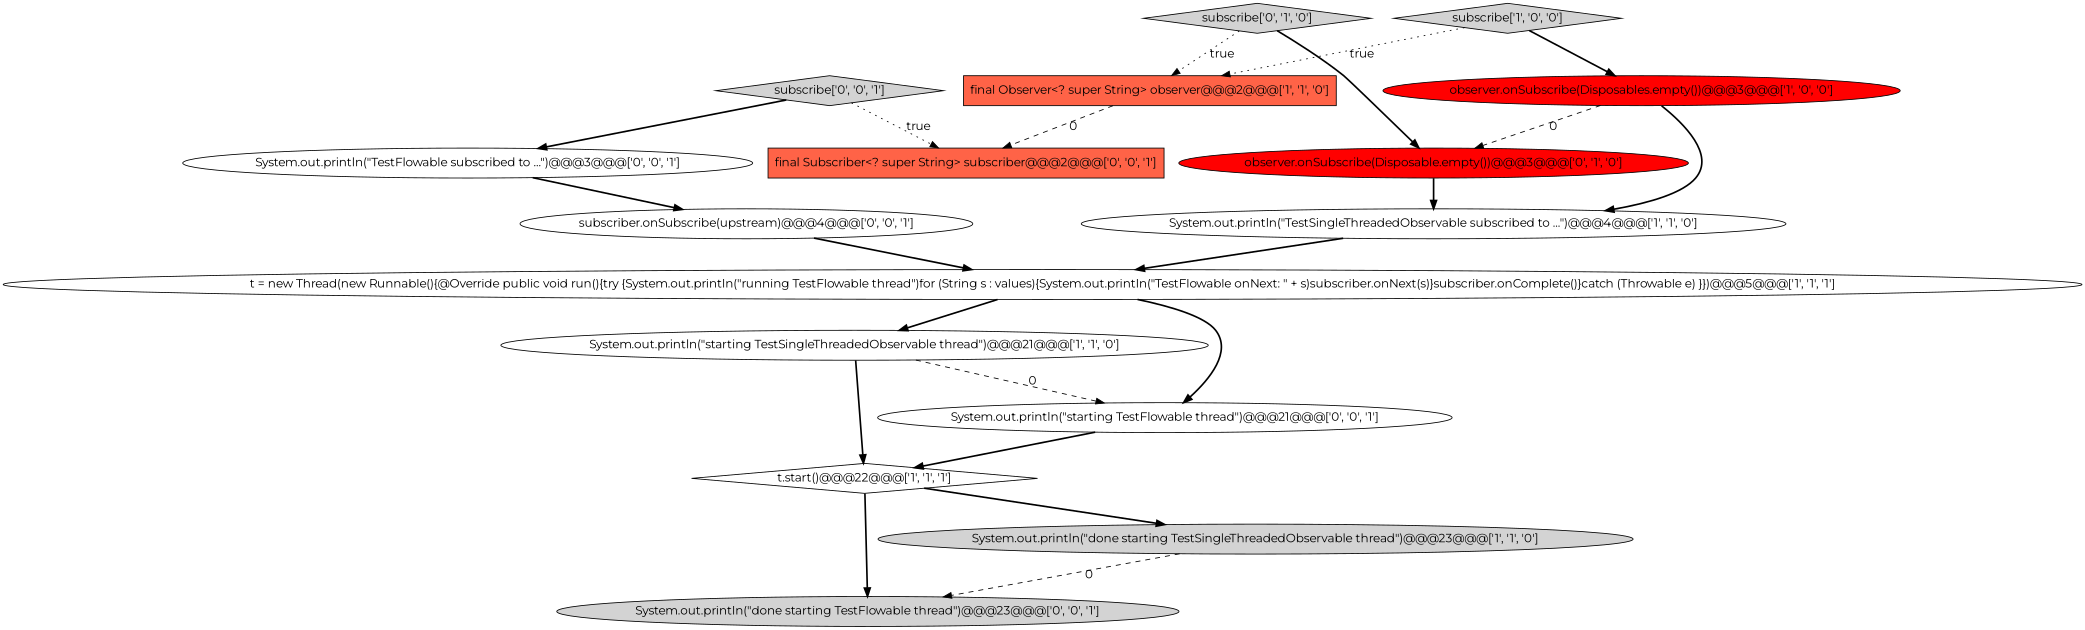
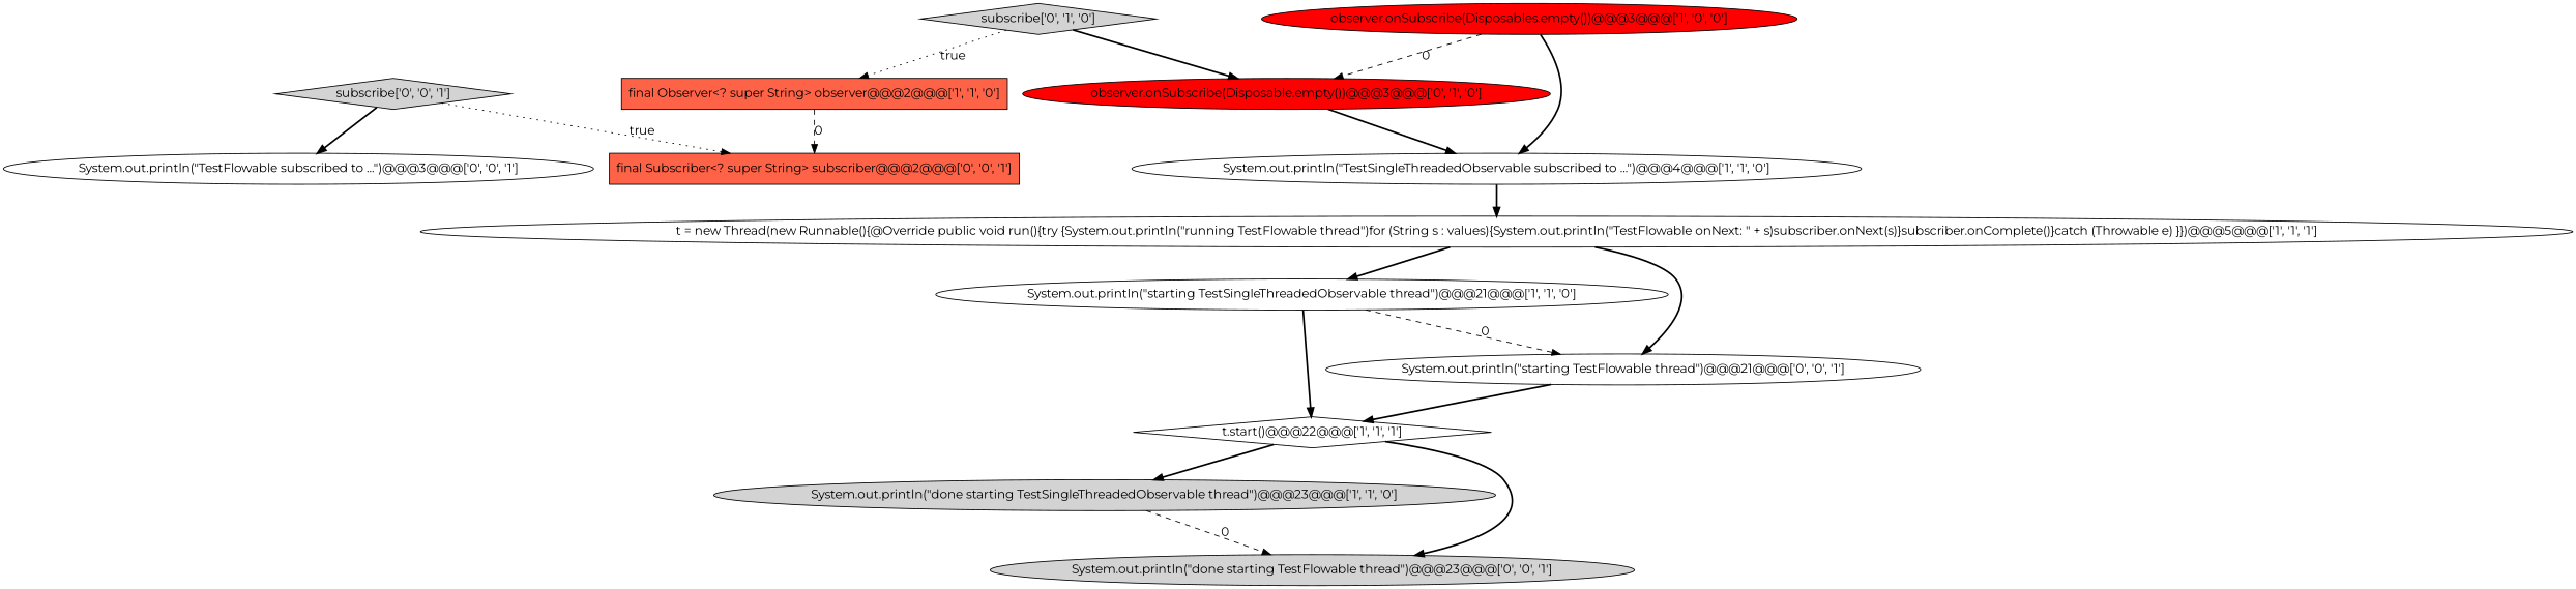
  digraph {
    fontname=Montserrat
    node [fillcolor=white fontname=Montserrat shape=ellipse style=filled]
    edge [fontname=Montserrat style=bold]
    n1 [fillcolor=tomato label="final Observer<? super String> observer@@@2@@@['1', '1', '0']" shape=box]
    n2 [fillcolor=tomato label="final Subscriber<? super String> subscriber@@@2@@@['0', '0', '1']" shape=box]
    n3 [fillcolor=lightgray label="subscribe['0', '1', '0']" shape=diamond]
    n4 [fillcolor=red label="observer.onSubscribe(Disposable.empty())@@@3@@@['0', '1', '0']"]
    n5 [label="System.out.println(\"TestSingleThreadedObservable subscribed to ...\")@@@4@@@['1', '1', '0']"]
    n6 [label="System.out.println(\"starting TestSingleThreadedObservable thread\")@@@21@@@['1', '1', '0']"]
    n7 [label="t.start()@@@22@@@['1', '1', '1']" shape=diamond]
    n8 [label="System.out.println(\"starting TestFlowable thread\")@@@21@@@['0', '0', '1']"]
    n9 [fillcolor=lightgray label="System.out.println(\"done starting TestSingleThreadedObservable thread\")@@@23@@@['1', '1', '0']"]
    n10 [fillcolor=lightgray label="System.out.println(\"done starting TestFlowable thread\")@@@23@@@['0', '0', '1']"]
    n11 [label="System.out.println(\"TestFlowable subscribed to ...\")@@@3@@@['0', '0', '1']"]
-   n12 [label="subscriber.onSubscribe(upstream)@@@4@@@['0', '0', '1']"]
    n13 [label="t = new Thread(new Runnable(){@Override public void run(){try {System.out.println(\"running TestFlowable thread\")for (String s : values){System.out.println(\"TestFlowable onNext: \" + s)subscriber.onNext(s)}subscriber.onComplete()}catch (Throwable e) }})@@@5@@@['1', '1', '1']"]
    n14 [fillcolor=lightgray label="subscribe['0', '0', '1']" shape=diamond]
-   n15 [fillcolor=lightgray label="subscribe['1', '0', '0']" shape=diamond]
    n16 [fillcolor=red label="observer.onSubscribe(Disposables.empty())@@@3@@@['1', '0', '0']"]
    n1 -> n2 [label=0 style=dashed]
    n3 -> n1 [label=true style=dotted]
    n3 -> n4
    n4 -> n5
    n5 -> n13
    n6 -> n7
    n6 -> n8 [label=0 style=dashed]
    n7 -> n9
    n7 -> n10
    n8 -> n7
    n9 -> n10 [label=0 style=dashed]
-   n11 -> n12
-   n12 -> n13
    n13 -> n6
    n13 -> n8
    n14 -> n2 [label=true style=dotted]
    n14 -> n11
-   n15 -> n1 [label=true style=dotted]
-   n15 -> n16
    n16 -> n4 [label=0 style=dashed]
    n16 -> n5
  }
